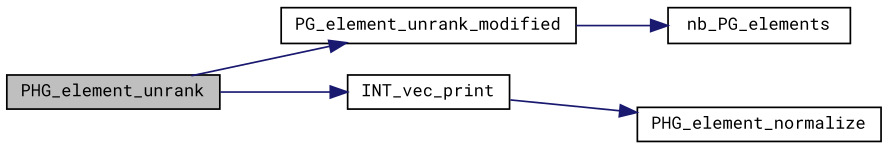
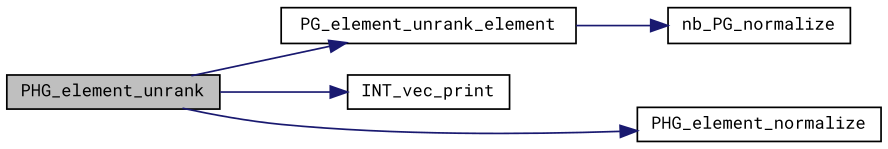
  digraph {
    fontname="Roboto Mono"
    rankdir=LR
    node [color=black fillcolor=white fontname="Roboto Mono" fontsize=10 shape=record style=filled]
    edge [color=midnightblue fontname="Roboto Mono" fontsize=10 labelfontname=Helvetica labelfontsize=10 style=solid]
    n1 [fillcolor=grey75 fontcolor=black height=0.2 label=PHG_element_unrank width=0.4]
-   n2 [height=0.2 label=PG_element_unrank_modified width=0.4]
+   n2 [height=0.2 label=PG_element_unrank_element width=0.4]
    n3 [height=0.2 label=INT_vec_print width=0.4]
    n4 [height=0.2 label=PHG_element_normalize width=0.4]
-   n5 [height=0.2 label=nb_PG_elements width=0.4]
+   n5 [height=0.2 label=nb_PG_normalize width=0.4]
    n1 -> n2
    n1 -> n3
-   n3 -> n4
+   n1 -> n4
    n2 -> n5
  }
